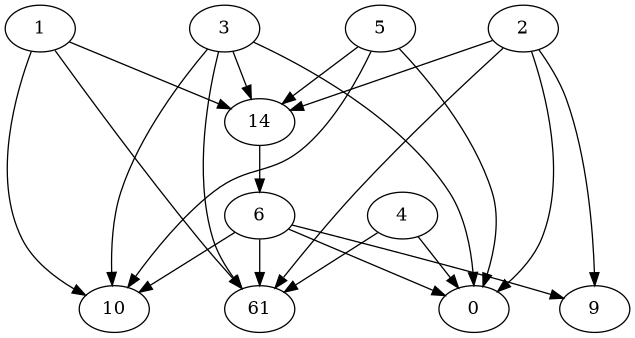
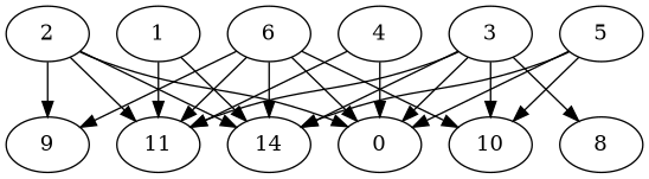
  digraph {
    node [alpha=0.13]
    1 [expect_size=10752000]
    10 [alpha=0.14 expect_size=48214016]
-   11 [alpha=0.10 expect_size=33314816 label=61]
+   11 [alpha=0.10 expect_size=33314816]
    14 [alpha=0.18 expect_size=18037760]
    2 [alpha=0.08 expect_size=45394944]
    n6 [alpha=0.02 expect_size=49986560 label=0]
    9 [alpha=0.09 expect_size=40887296]
    3 [expect_size=44106752]
+   8 [alpha=0.08 expect_size=28257280]
    4 [alpha=0.12 expect_size=41283584]
    5 [alpha=0.05 expect_size=45574144]
    6 [alpha=0.12 expect_size=6804480]
-   1 -> 10
    1 -> 11
    1 -> 14
    2 -> 11
    2 -> 14
    2 -> n6
    2 -> 9
    3 -> 10
    3 -> 11
    3 -> 14
    3 -> n6
+   3 -> 8
    4 -> 11
    4 -> n6
    5 -> 10
    5 -> 14
    5 -> n6
    6 -> 10
    6 -> 11
-   14 -> 6
+   6 -> 14
    6 -> n6
    6 -> 9
  }
